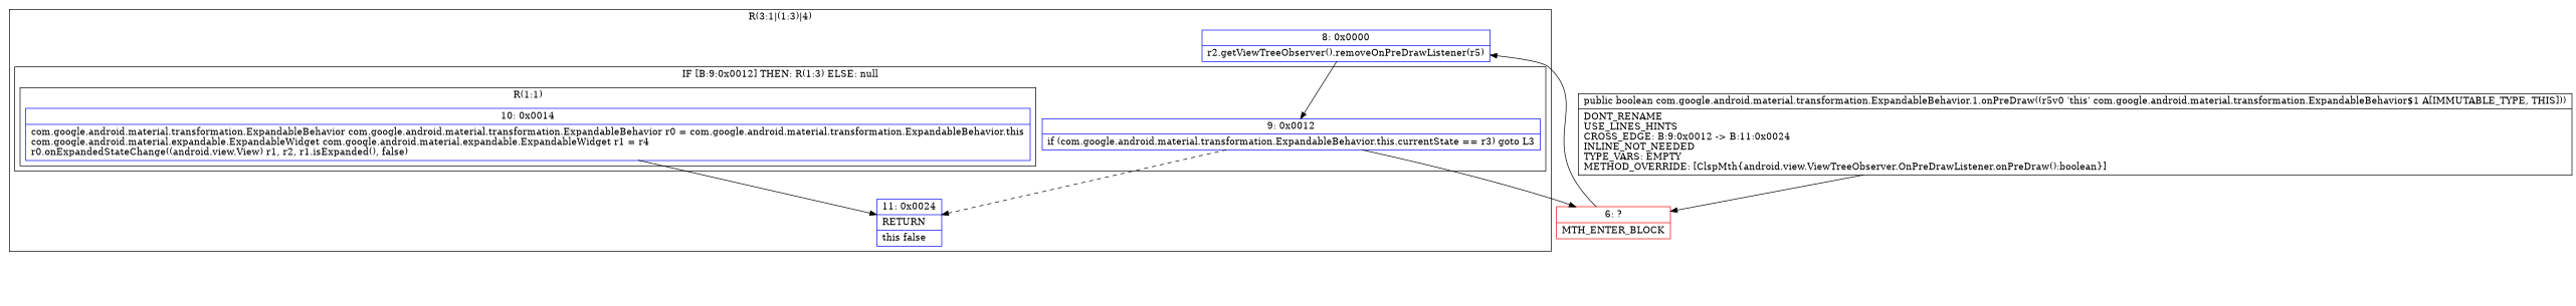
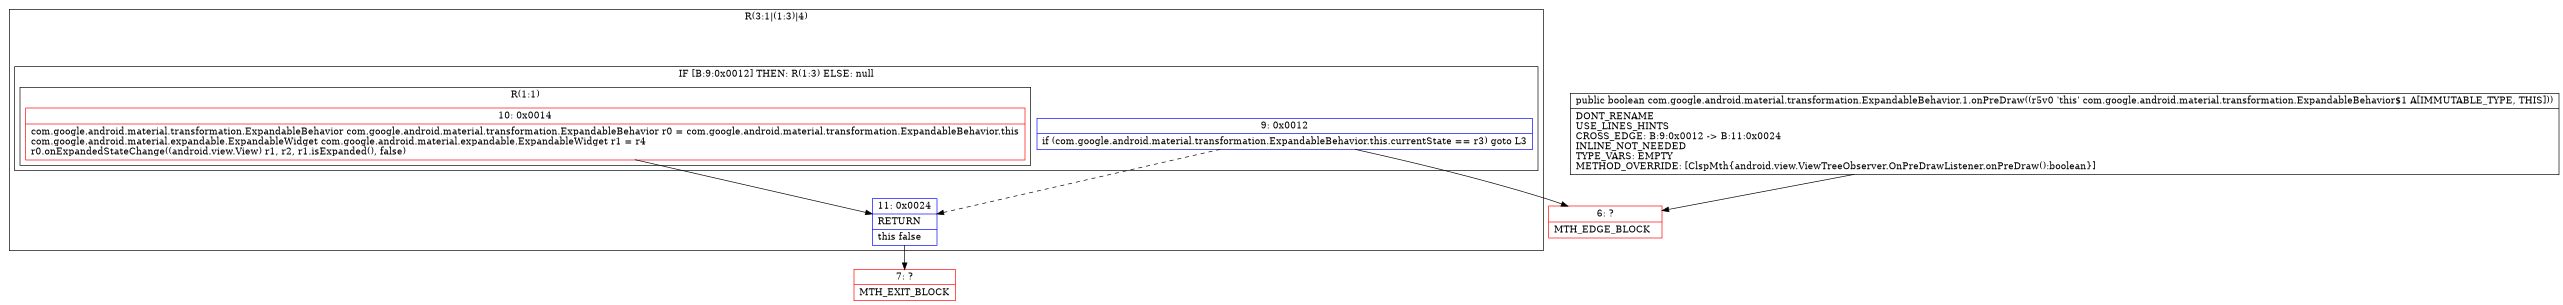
  digraph {
    node [color=blue shape=record]
-   n1 [label="{10\:\ 0x0014|com.google.android.material.transformation.ExpandableBehavior com.google.android.material.transformation.ExpandableBehavior r0 = com.google.android.material.transformation.ExpandableBehavior.this\lcom.google.android.material.expandable.ExpandableWidget com.google.android.material.expandable.ExpandableWidget r1 = r4\lr0.onExpandedStateChange((android.view.View) r1, r2, r1.isExpanded(), false)\l}"]
+   n1 [color=red label="{10\:\ 0x0014|com.google.android.material.transformation.ExpandableBehavior com.google.android.material.transformation.ExpandableBehavior r0 = com.google.android.material.transformation.ExpandableBehavior.this\lcom.google.android.material.expandable.ExpandableWidget com.google.android.material.expandable.ExpandableWidget r1 = r4\lr0.onExpandedStateChange((android.view.View) r1, r2, r1.isExpanded(), false)\l}"]
    n2 [label="{9\:\ 0x0012|if (com.google.android.material.transformation.ExpandableBehavior.this.currentState == r3) goto L3\l}"]
-   n3 [label="{8\:\ 0x0000|r2.getViewTreeObserver().removeOnPreDrawListener(r5)\l}"]
    n4 [label="{11\:\ 0x0024|RETURN\l|this false\l}"]
-   n5 [color=red label="{6\:\ ?|MTH_ENTER_BLOCK\l}"]
+   n5 [color=red label="{6\:\ ?|MTH_EDGE_BLOCK\l}"]
+   n6 [color=red label="{7\:\ ?|MTH_EXIT_BLOCK\l}"]
    n7 [label="{public boolean com.google.android.material.transformation.ExpandableBehavior.1.onPreDraw((r5v0 'this' com.google.android.material.transformation.ExpandableBehavior$1 A[IMMUTABLE_TYPE, THIS]))  | DONT_RENAME\lUSE_LINES_HINTS\lCROSS_EDGE: B:9:0x0012 \-\> B:11:0x0024\lINLINE_NOT_NEEDED\lTYPE_VARS: EMPTY\lMETHOD_OVERRIDE: [ClspMth\{android.view.ViewTreeObserver.OnPreDrawListener.onPreDraw():boolean\}]\l}" color=""]
    subgraph cluster_1 {
      label="R(3:1|(1:3)|4)"
-     n3
      n4
      subgraph cluster_2 {
        label="IF [B:9:0x0012] THEN: R(1:3) ELSE: null"
        n2
        subgraph cluster_3 {
          label="R(1:1)"
          n1
        }
      }
    }
    n1 -> n4
    n2 -> n4 [style=dashed]
    n2 -> n5
-   n3 -> n2
-   n5 -> n3
+   n4 -> n6
    n7 -> n5
  }
